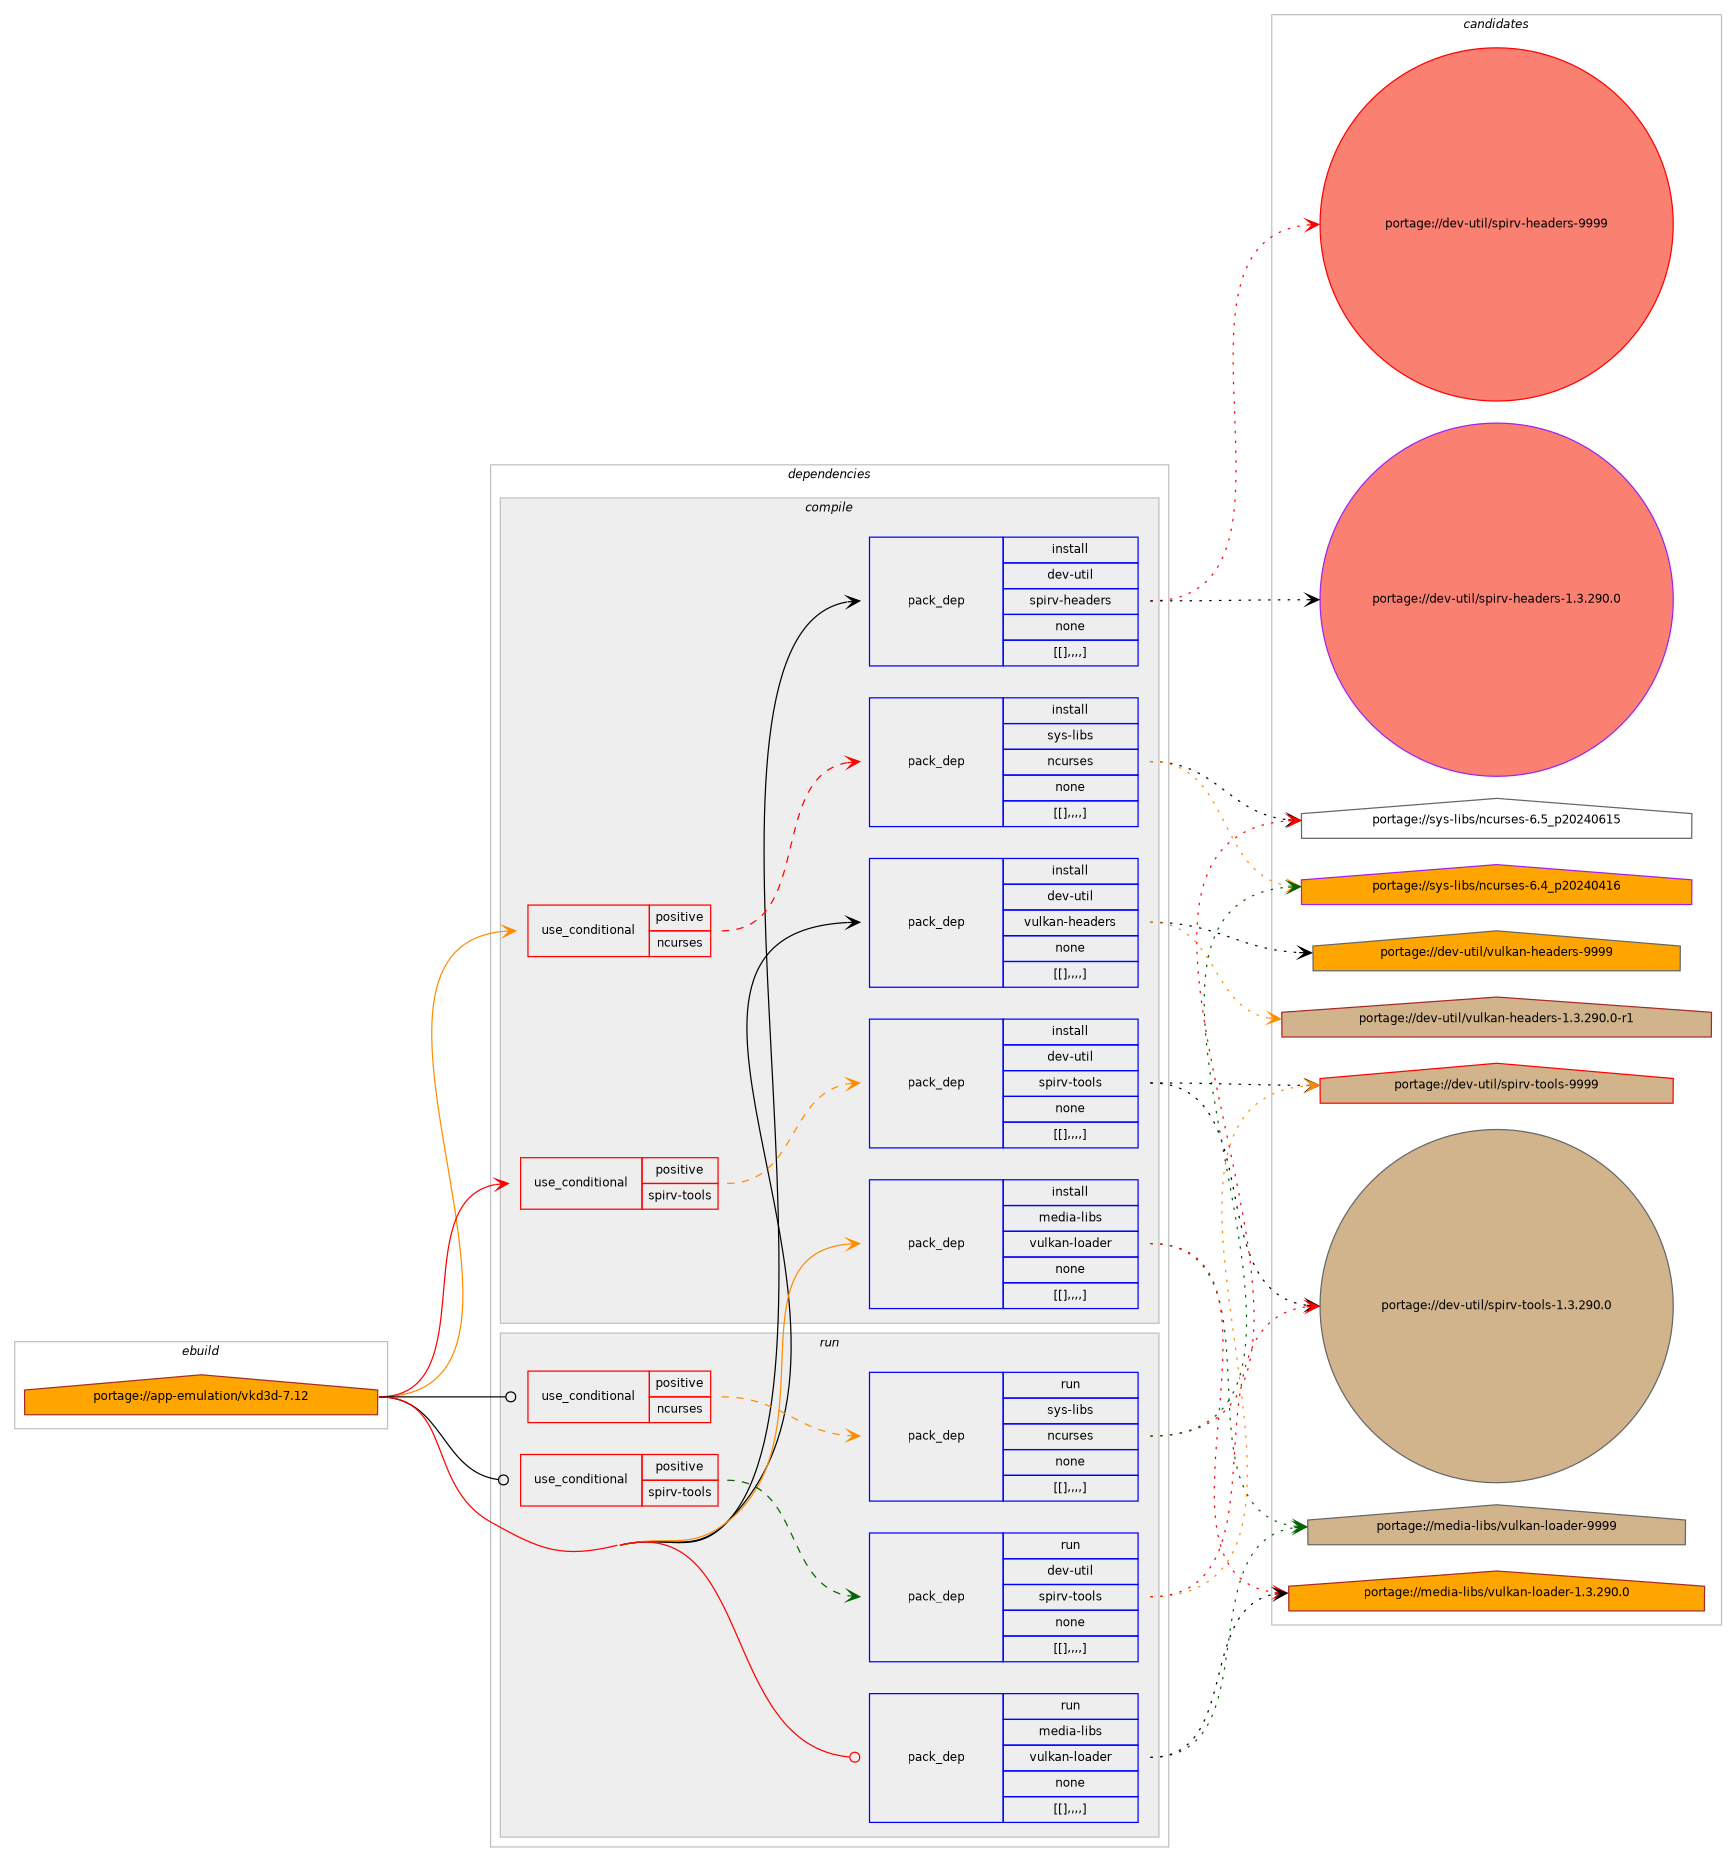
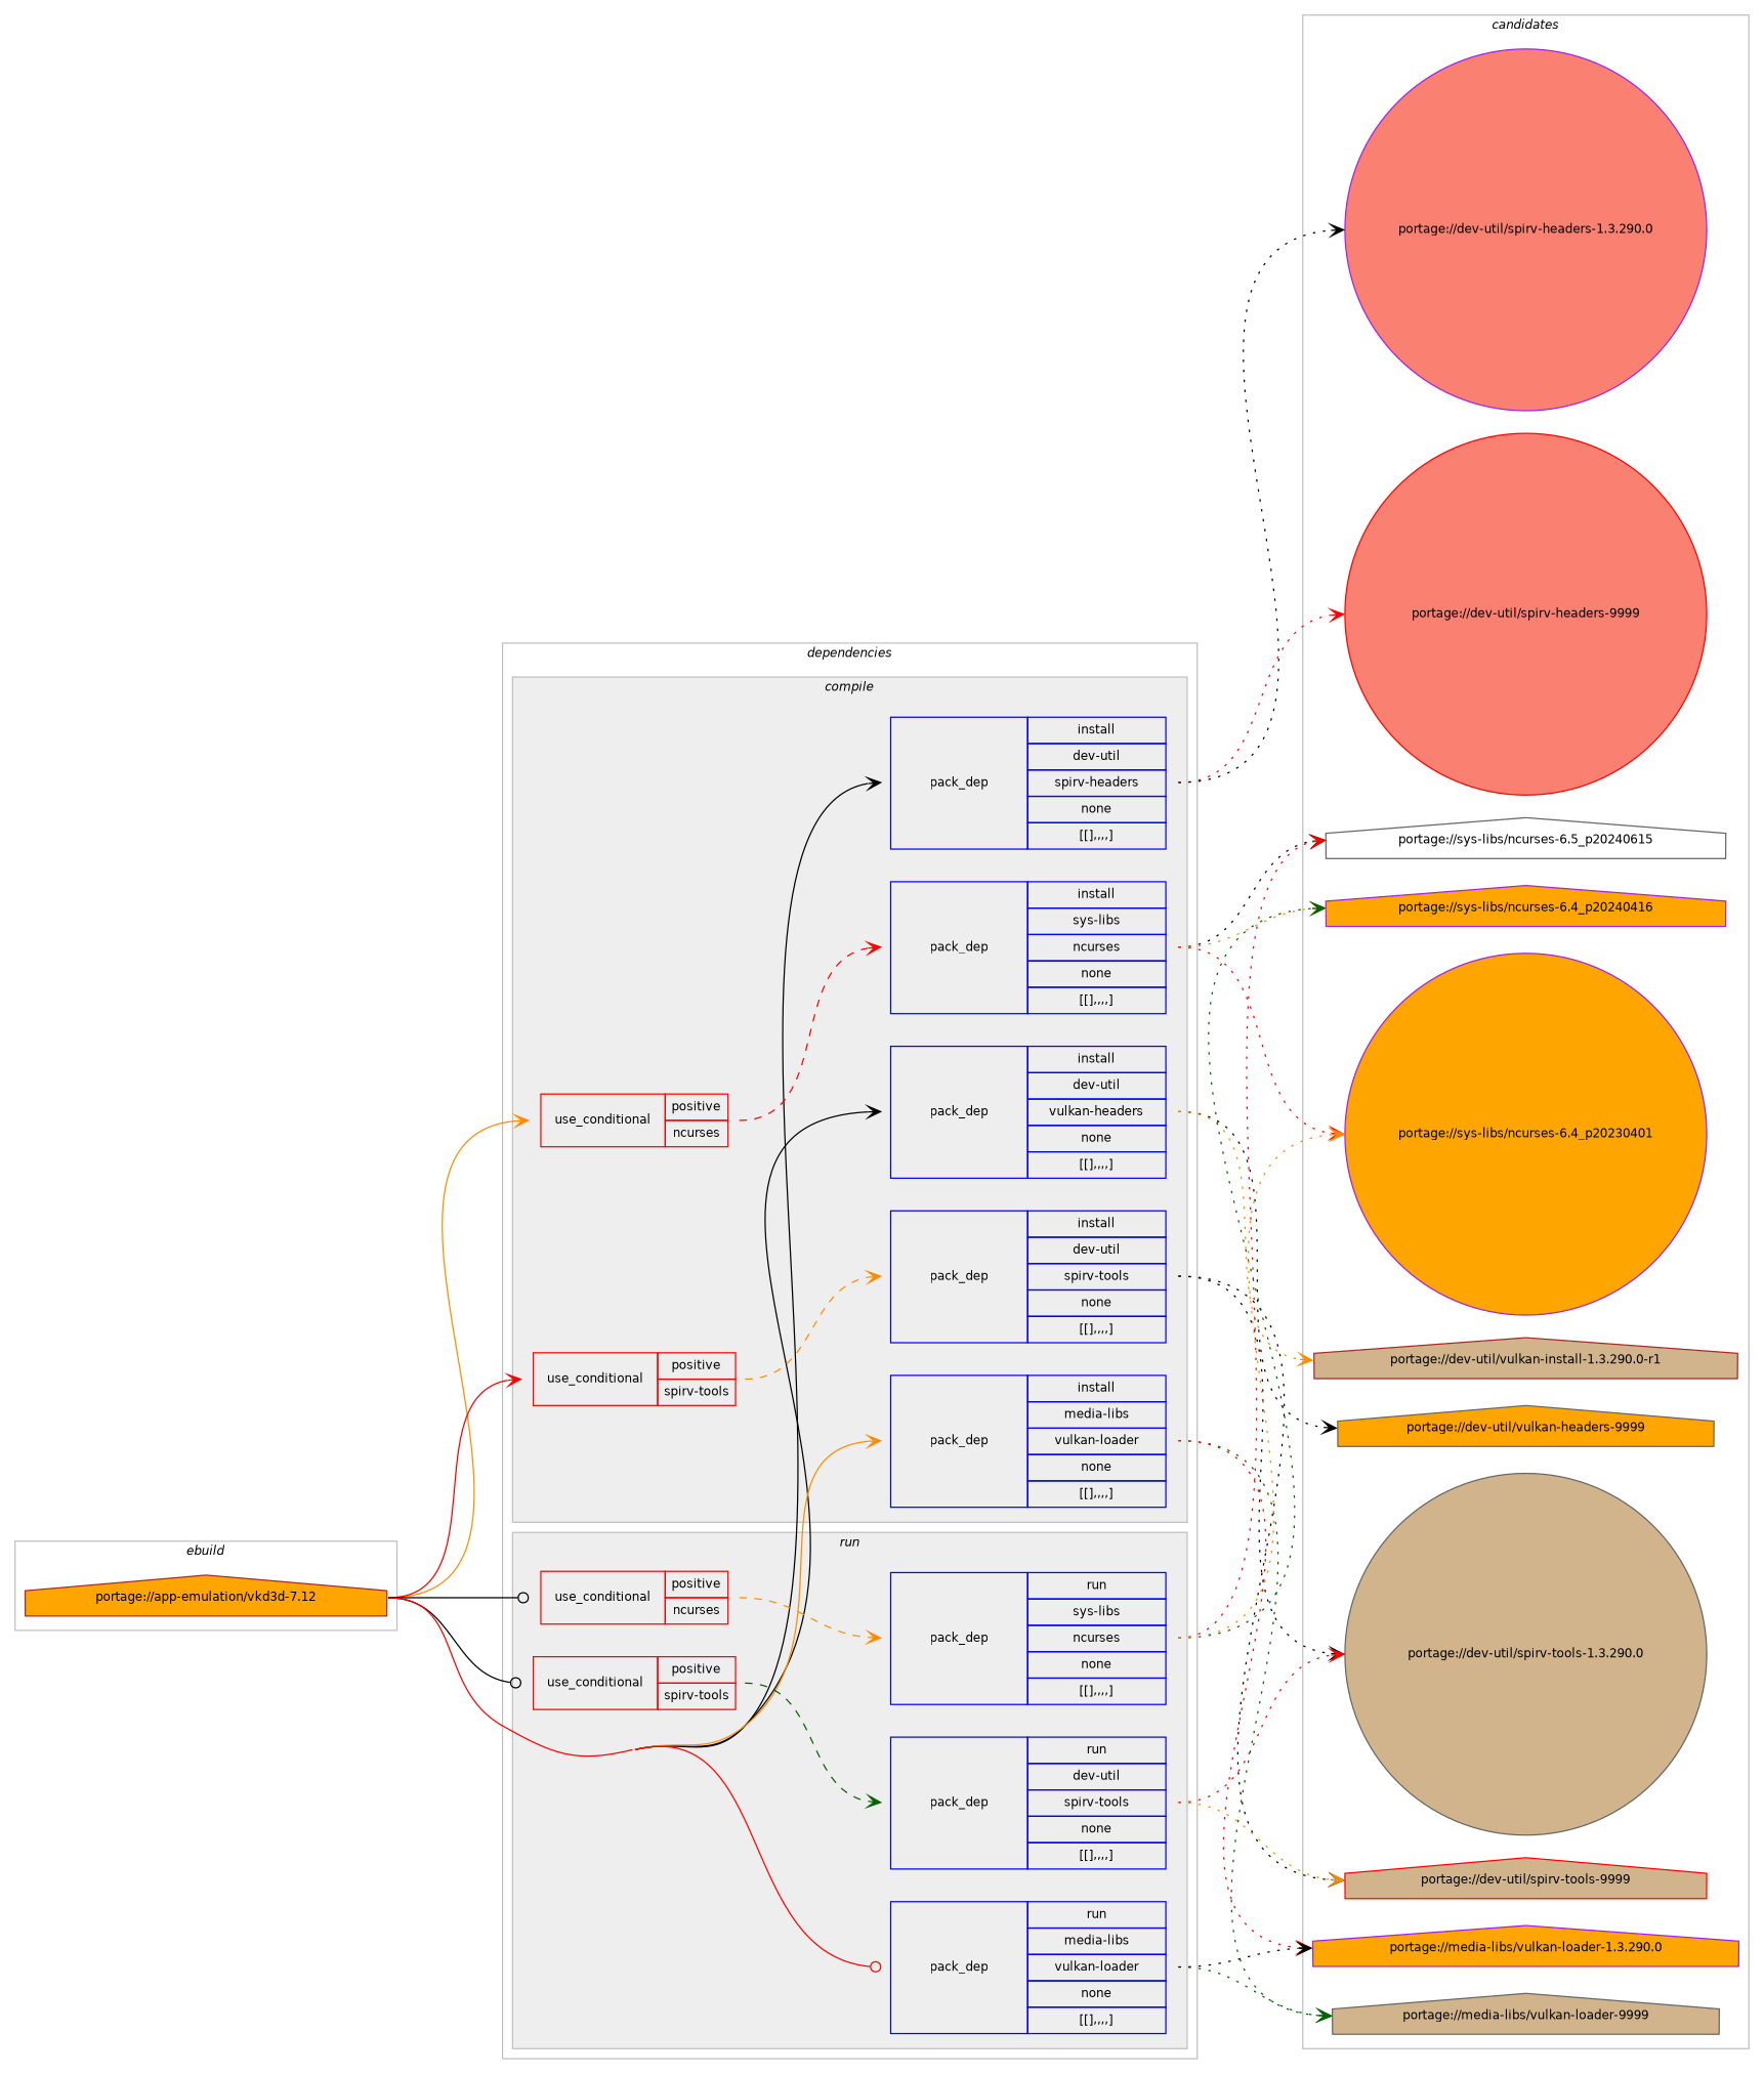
  digraph {
    compound=true
    concentrate=true
    fontname=Helvetica
    fontsize=10
    newrank=true
    rankdir=LR
    ranksep=1.5
    node [color=blue fontname=Helvetica fontsize=10 shape=none]
    edge [arrowhead=vee color=black headport=w style=dotted tailport=e weight=100]
    n1 [color=brown fillcolor=orange label="portage://app-emulation/vkd3d-7.12" shape=house style=filled width=4]
    n2 [label=<<TABLE BORDER="0" CELLBORDER="1" CELLSPACING="0" CELLPADDING="4" WIDTH="220"><TR><TD ROWSPAN="6" CELLPADDING="30">pack_dep</TD></TR><TR><TD WIDTH="110">install</TD></TR><TR><TD>sys-libs</TD></TR><TR><TD>ncurses</TD></TR><TR><TD>none</TD></TR><TR><TD>[[],,,,]</TD></TR></TABLE>>]
    n3 [color=red label=<<TABLE BORDER="0" CELLBORDER="1" CELLSPACING="0" CELLPADDING="4"><TR><TD ROWSPAN="3" CELLPADDING="10">use_conditional</TD></TR><TR><TD>positive</TD></TR><TR><TD>ncurses</TD></TR></TABLE>>]
    n4 [label=<<TABLE BORDER="0" CELLBORDER="1" CELLSPACING="0" CELLPADDING="4" WIDTH="220"><TR><TD ROWSPAN="6" CELLPADDING="30">pack_dep</TD></TR><TR><TD WIDTH="110">install</TD></TR><TR><TD>dev-util</TD></TR><TR><TD>spirv-tools</TD></TR><TR><TD>none</TD></TR><TR><TD>[[],,,,]</TD></TR></TABLE>>]
    n5 [color=red label=<<TABLE BORDER="0" CELLBORDER="1" CELLSPACING="0" CELLPADDING="4"><TR><TD ROWSPAN="3" CELLPADDING="10">use_conditional</TD></TR><TR><TD>positive</TD></TR><TR><TD>spirv-tools</TD></TR></TABLE>>]
    n6 [label=<<TABLE BORDER="0" CELLBORDER="1" CELLSPACING="0" CELLPADDING="4" WIDTH="220"><TR><TD ROWSPAN="6" CELLPADDING="30">pack_dep</TD></TR><TR><TD WIDTH="110">install</TD></TR><TR><TD>dev-util</TD></TR><TR><TD>spirv-headers</TD></TR><TR><TD>none</TD></TR><TR><TD>[[],,,,]</TD></TR></TABLE>>]
    n7 [label=<<TABLE BORDER="0" CELLBORDER="1" CELLSPACING="0" CELLPADDING="4" WIDTH="220"><TR><TD ROWSPAN="6" CELLPADDING="30">pack_dep</TD></TR><TR><TD WIDTH="110">install</TD></TR><TR><TD>dev-util</TD></TR><TR><TD>vulkan-headers</TD></TR><TR><TD>none</TD></TR><TR><TD>[[],,,,]</TD></TR></TABLE>>]
    n8 [label=<<TABLE BORDER="0" CELLBORDER="1" CELLSPACING="0" CELLPADDING="4" WIDTH="220"><TR><TD ROWSPAN="6" CELLPADDING="30">pack_dep</TD></TR><TR><TD WIDTH="110">install</TD></TR><TR><TD>media-libs</TD></TR><TR><TD>vulkan-loader</TD></TR><TR><TD>none</TD></TR><TR><TD>[[],,,,]</TD></TR></TABLE>>]
    n9 [label=<<TABLE BORDER="0" CELLBORDER="1" CELLSPACING="0" CELLPADDING="4" WIDTH="220"><TR><TD ROWSPAN="6" CELLPADDING="30">pack_dep</TD></TR><TR><TD WIDTH="110">run</TD></TR><TR><TD>sys-libs</TD></TR><TR><TD>ncurses</TD></TR><TR><TD>none</TD></TR><TR><TD>[[],,,,]</TD></TR></TABLE>>]
    n10 [color=red label=<<TABLE BORDER="0" CELLBORDER="1" CELLSPACING="0" CELLPADDING="4"><TR><TD ROWSPAN="3" CELLPADDING="10">use_conditional</TD></TR><TR><TD>positive</TD></TR><TR><TD>ncurses</TD></TR></TABLE>>]
    n11 [label=<<TABLE BORDER="0" CELLBORDER="1" CELLSPACING="0" CELLPADDING="4" WIDTH="220"><TR><TD ROWSPAN="6" CELLPADDING="30">pack_dep</TD></TR><TR><TD WIDTH="110">run</TD></TR><TR><TD>dev-util</TD></TR><TR><TD>spirv-tools</TD></TR><TR><TD>none</TD></TR><TR><TD>[[],,,,]</TD></TR></TABLE>>]
    n12 [color=red label=<<TABLE BORDER="0" CELLBORDER="1" CELLSPACING="0" CELLPADDING="4"><TR><TD ROWSPAN="3" CELLPADDING="10">use_conditional</TD></TR><TR><TD>positive</TD></TR><TR><TD>spirv-tools</TD></TR></TABLE>>]
    n13 [label=<<TABLE BORDER="0" CELLBORDER="1" CELLSPACING="0" CELLPADDING="4" WIDTH="220"><TR><TD ROWSPAN="6" CELLPADDING="30">pack_dep</TD></TR><TR><TD WIDTH="110">run</TD></TR><TR><TD>media-libs</TD></TR><TR><TD>vulkan-loader</TD></TR><TR><TD>none</TD></TR><TR><TD>[[],,,,]</TD></TR></TABLE>>]
    n14 [color=gray40 fillcolor=white label="portage://sys-libs/ncurses-6.5_p20240615" shape=house style=filled width=4]
    n15 [color=purple fillcolor=orange label="portage://sys-libs/ncurses-6.4_p20240416" shape=house style=filled width=4]
+   n16 [color=purple fillcolor=orange label="portage://sys-libs/ncurses-6.4_p20230401" shape=circle style=filled width=4]
    n17 [color=red fillcolor=tan label="portage://dev-util/spirv-tools-9999" shape=house style=filled width=4]
    n18 [color=gray40 fillcolor=tan label="portage://dev-util/spirv-tools-1.3.290.0" shape=circle style=filled width=4]
    n19 [color=red fillcolor=salmon label="portage://dev-util/spirv-headers-9999" shape=circle style=filled width=4]
    n20 [color=purple fillcolor=salmon label="portage://dev-util/spirv-headers-1.3.290.0" shape=circle style=filled width=4]
    n21 [color=gray40 fillcolor=orange label="portage://dev-util/vulkan-headers-9999" shape=house style=filled width=4]
-   n22 [color=brown fillcolor=tan label="portage://dev-util/vulkan-headers-1.3.290.0-r1" shape=house style=filled width=4]
+   n22 [color=brown fillcolor=tan label="portage://dev-util/vulkan-install-1.3.290.0-r1" shape=house style=filled width=4]
    n23 [color=gray40 fillcolor=tan label="portage://media-libs/vulkan-loader-9999" shape=house style=filled width=4]
-   n24 [color=brown fillcolor=orange label="portage://media-libs/vulkan-loader-1.3.290.0" shape=house style=filled width=4]
+   n24 [color=purple fillcolor=orange label="portage://media-libs/vulkan-loader-1.3.290.0" shape=house style=filled width=4]
    subgraph cluster_1 {
      color=gray
      label=<<i>dependencies</i>>
      subgraph cluster_2 {
        color=gray
        fillcolor="#eeeeee"
        label=<<i>compile</i>>
        style=filled
        subgraph sub_3 {
          color=gray
          fillcolor="#eeeeee"
          label=<<i>compile</i>>
          style=filled
          n3
          subgraph sub_4 {
            color=gray
            fillcolor="#eeeeee"
            label=<<i>compile</i>>
            style=filled
            n2
          }
        }
        subgraph sub_5 {
          color=gray
          fillcolor="#eeeeee"
          label=<<i>compile</i>>
          style=filled
          n5
          subgraph sub_6 {
            color=gray
            fillcolor="#eeeeee"
            label=<<i>compile</i>>
            style=filled
            n4
          }
        }
        subgraph sub_7 {
          color=gray
          fillcolor="#eeeeee"
          label=<<i>compile</i>>
          style=filled
          n6
        }
        subgraph sub_8 {
          color=gray
          fillcolor="#eeeeee"
          label=<<i>compile</i>>
          style=filled
          n7
        }
        subgraph sub_9 {
          color=gray
          fillcolor="#eeeeee"
          label=<<i>compile</i>>
          style=filled
          n8
        }
      }
      subgraph cluster_10 {
        color=gray
        fillcolor="#eeeeee"
        label=<<i>compile and run</i>>
        style=filled
      }
      subgraph cluster_11 {
        color=gray
        fillcolor="#eeeeee"
        label=<<i>run</i>>
        style=filled
        subgraph sub_12 {
          color=gray
          fillcolor="#eeeeee"
          label=<<i>run</i>>
          style=filled
          n10
          subgraph sub_13 {
            color=gray
            fillcolor="#eeeeee"
            label=<<i>run</i>>
            style=filled
            n9
          }
        }
        subgraph sub_14 {
          color=gray
          fillcolor="#eeeeee"
          label=<<i>run</i>>
          style=filled
          n12
          subgraph sub_15 {
            color=gray
            fillcolor="#eeeeee"
            label=<<i>run</i>>
            style=filled
            n11
          }
        }
        subgraph sub_16 {
          color=gray
          fillcolor="#eeeeee"
          label=<<i>run</i>>
          style=filled
          n13
        }
      }
    }
    subgraph cluster_17 {
      color=gray
      label=<<i>ebuild</i>>
      n1
    }
    subgraph cluster_18 {
      color=gray
      label=<<i>candidates</i>>
      rank=same
      subgraph sub_19 {
        color=black
        label=<<i>candidates</i>>
        nodesep=1
        rank=same
        n14
        n15
+       n16
      }
      subgraph sub_20 {
        color=black
        label=<<i>candidates</i>>
        nodesep=1
        rank=same
        n17
        n18
      }
      subgraph sub_21 {
        color=black
        label=<<i>candidates</i>>
        nodesep=1
        rank=same
        n14
        n15
+       n16
      }
      subgraph sub_22 {
        color=black
        label=<<i>candidates</i>>
        nodesep=1
        rank=same
        n19
        n20
      }
      subgraph sub_23 {
        color=black
        label=<<i>candidates</i>>
        nodesep=1
        rank=same
        n21
        n22
      }
      subgraph sub_24 {
        color=black
        label=<<i>candidates</i>>
        nodesep=1
        rank=same
        n23
        n24
      }
      subgraph sub_25 {
        color=black
        label=<<i>candidates</i>>
        nodesep=1
        rank=same
        n17
        n18
      }
      subgraph sub_26 {
        color=black
        label=<<i>candidates</i>>
        nodesep=1
        rank=same
        n23
        n24
      }
    }
    n1 -> n3 [color=darkorange style=solid weight=20]
    n1 -> n5 [color=red style=solid weight=20]
    n1 -> n6 [style=solid weight=20]
    n1 -> n7 [style=solid weight=20]
    n1 -> n8 [color=darkorange style=solid weight=20]
    n1 -> n10 [arrowhead=odot style=solid weight=20]
    n1 -> n12 [arrowhead=odot style=solid weight=20]
    n1 -> n13 [arrowhead=odot color=red style=solid weight=20]
    n2 -> n14
    n2 -> n15 [color=darkorange]
+   n2 -> n16 [color=red]
    n3 -> n2 [color=red style=dashed weight=20]
    n4 -> n17
    n4 -> n18
    n5 -> n4 [color=darkorange style=dashed weight=20]
    n6 -> n19 [color=red]
    n6 -> n20
    n7 -> n21
    n7 -> n22 [color=darkorange]
    n8 -> n23 [color=darkgreen]
    n8 -> n24 [color=red]
    n9 -> n14 [color=red]
    n9 -> n15 [color=darkgreen]
+   n9 -> n16 [color=darkorange]
    n10 -> n9 [color=darkorange style=dashed weight=20]
    n11 -> n17 [color=darkorange]
    n11 -> n18 [color=red]
    n12 -> n11 [color=darkgreen style=dashed weight=20]
    n13 -> n23 [color=darkgreen]
    n13 -> n24
  }
